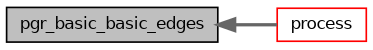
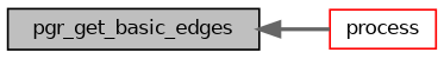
  digraph {
    rankdir=LR
    node [fontname=Helvetica fontsize=10 shape=record style=filled]
-   n1 [color=black fillcolor=grey75 fontcolor=black height=0.2 label=pgr_basic_basic_edges width=0.4]
+   n1 [color=black fillcolor=grey75 fontcolor=black height=0.2 label=pgr_get_basic_edges width=0.4]
    n2 [color=red fillcolor=white height=0.2 label=process width=0.4]
    n1 -> n2 [color=gray40 dir=back fontname=Helvetica fontsize=10 labelfontname=Helvetica labelfontsize=10 style=bold]
  }
